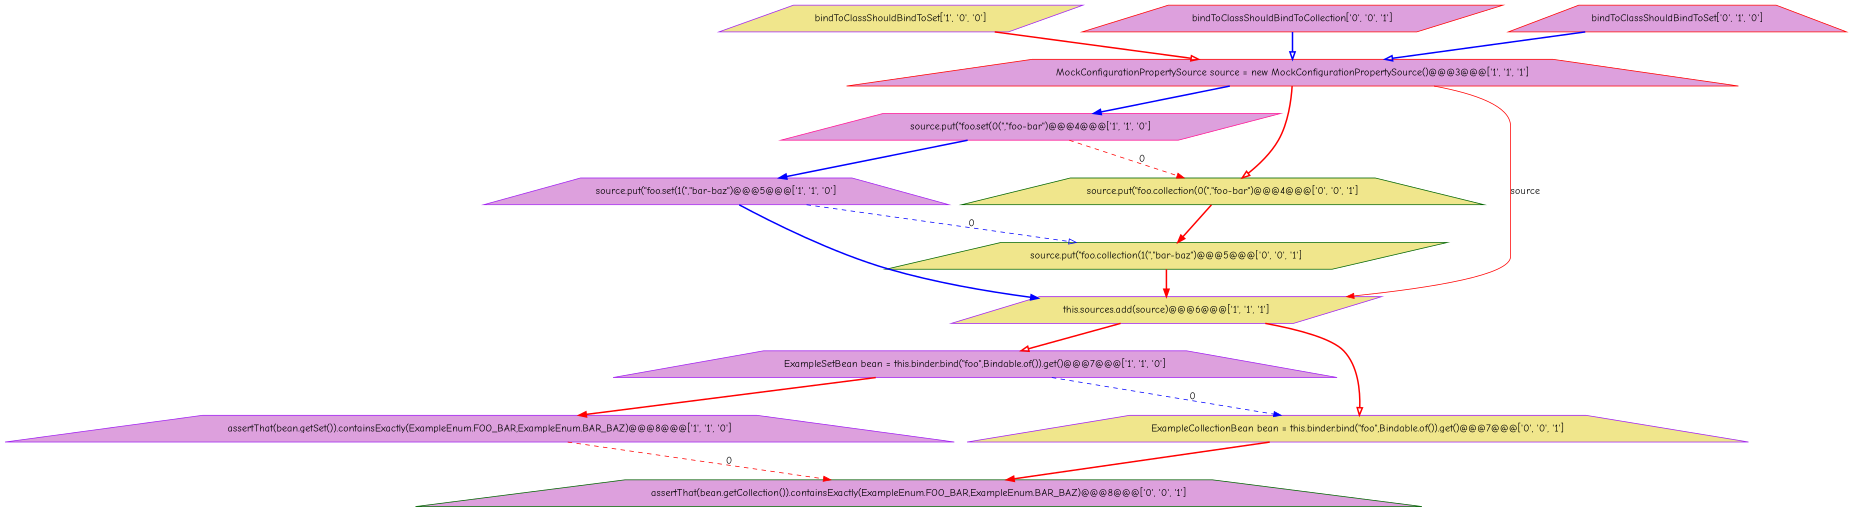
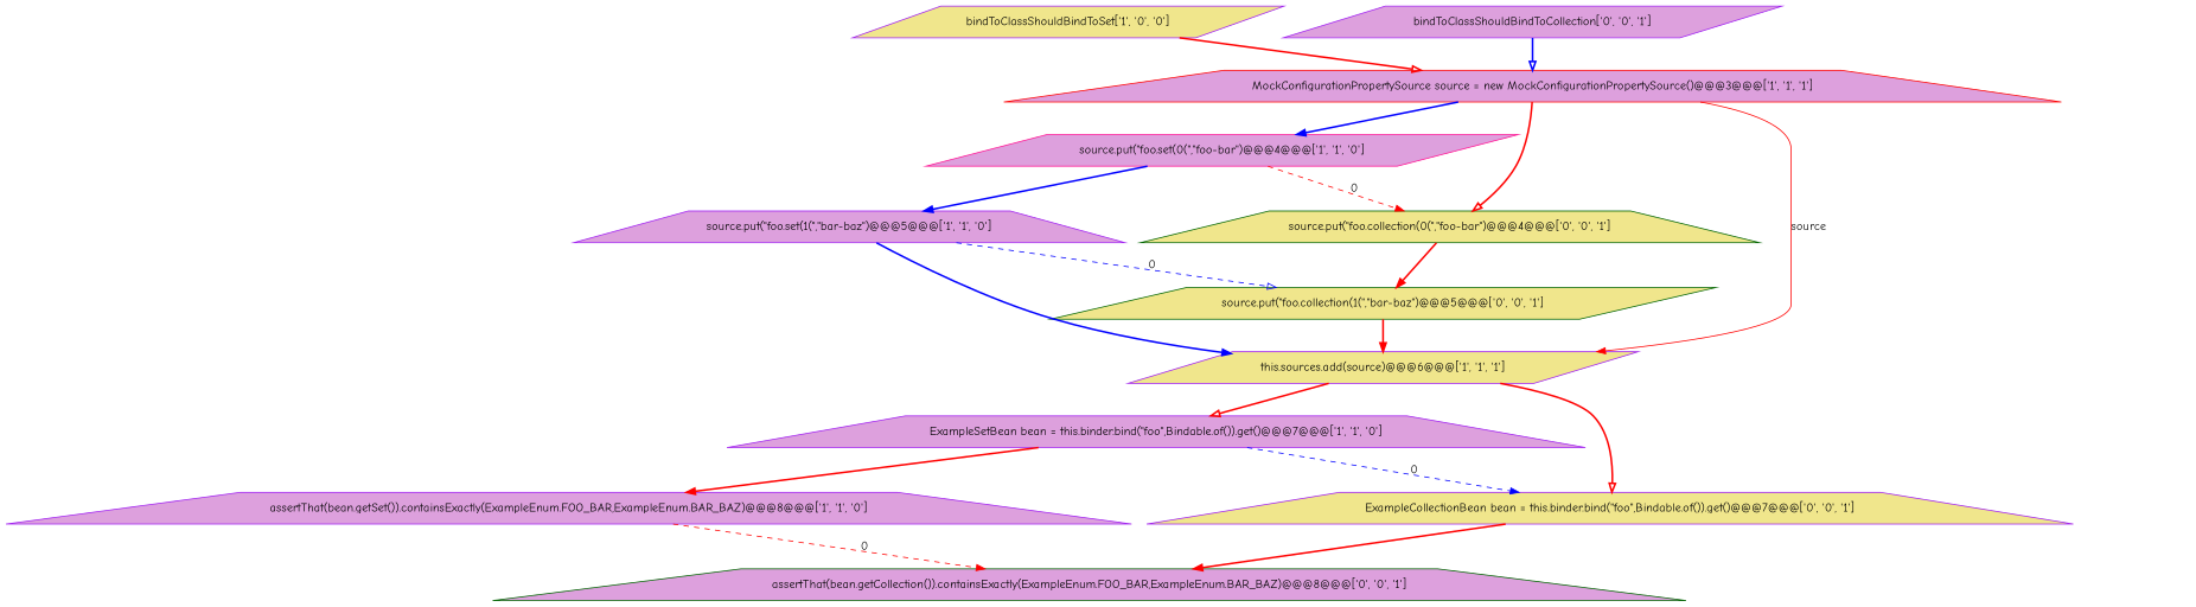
  digraph {
    fontname="Comic Neue"
    node [color=purple fillcolor=plum fontname="Comic Neue" shape=trapezium style=filled]
    edge [arrowhead=normal color=red fontname="Comic Neue" style=bold]
    n1 [fillcolor=khaki label="bindToClassShouldBindToSet['1', '0', '0']" shape=parallelogram]
    n2 [color=red label="MockConfigurationPropertySource source = new MockConfigurationPropertySource()@@@3@@@['1', '1', '1']"]
    n3 [color=deeppink label="source.put(\"foo.set(0(\",\"foo-bar\")@@@4@@@['1', '1', '0']" shape=parallelogram]
    n4 [color=darkgreen fillcolor=khaki label="source.put(\"foo.collection(0(\",\"foo-bar\")@@@4@@@['0', '0', '1']"]
    n5 [fillcolor=khaki label="this.sources.add(source)@@@6@@@['1', '1', '1']" shape=parallelogram]
    n6 [label="ExampleSetBean bean = this.binder.bind(\"foo\",Bindable.of()).get()@@@7@@@['1', '1', '0']"]
    n7 [fillcolor=khaki label="ExampleCollectionBean bean = this.binder.bind(\"foo\",Bindable.of()).get()@@@7@@@['0', '0', '1']"]
    n8 [label="assertThat(bean.getSet()).containsExactly(ExampleEnum.FOO_BAR,ExampleEnum.BAR_BAZ)@@@8@@@['1', '1', '0']"]
    n9 [color=darkgreen label="assertThat(bean.getCollection()).containsExactly(ExampleEnum.FOO_BAR,ExampleEnum.BAR_BAZ)@@@8@@@['0', '0', '1']"]
    n10 [label="source.put(\"foo.set(1(\",\"bar-baz\")@@@5@@@['1', '1', '0']"]
    n11 [color=darkgreen fillcolor=khaki label="source.put(\"foo.collection(1(\",\"bar-baz\")@@@5@@@['0', '0', '1']" shape=parallelogram]
-   n12 [color=red label="bindToClassShouldBindToCollection['0', '0', '1']" shape=parallelogram]
-   n13 [color=red label="bindToClassShouldBindToSet['0', '1', '0']"]
+   n12 [label="bindToClassShouldBindToCollection['0', '0', '1']" shape=parallelogram]
    n1 -> n2 [arrowhead=onormal]
    n2 -> n3 [color=blue]
    n2 -> n4 [arrowhead=onormal]
    n2 -> n5 [label=source style=solid]
    n3 -> n4 [label=0 style=dashed]
    n3 -> n10 [color=blue]
    n4 -> n11
    n5 -> n6 [arrowhead=onormal]
    n5 -> n7 [arrowhead=onormal]
    n6 -> n7 [color=blue label=0 style=dashed]
    n6 -> n8
    n7 -> n9
    n8 -> n9 [label=0 style=dashed]
    n10 -> n5 [color=blue]
    n10 -> n11 [arrowhead=onormal color=blue label=0 style=dashed]
    n11 -> n5
    n12 -> n2 [arrowhead=onormal color=blue]
-   n13 -> n2 [arrowhead=onormal color=blue]
  }
